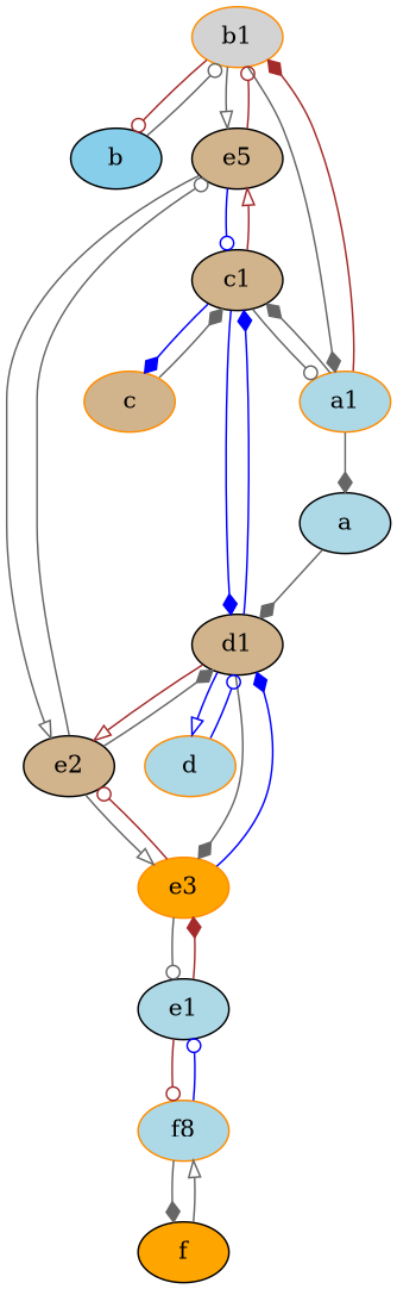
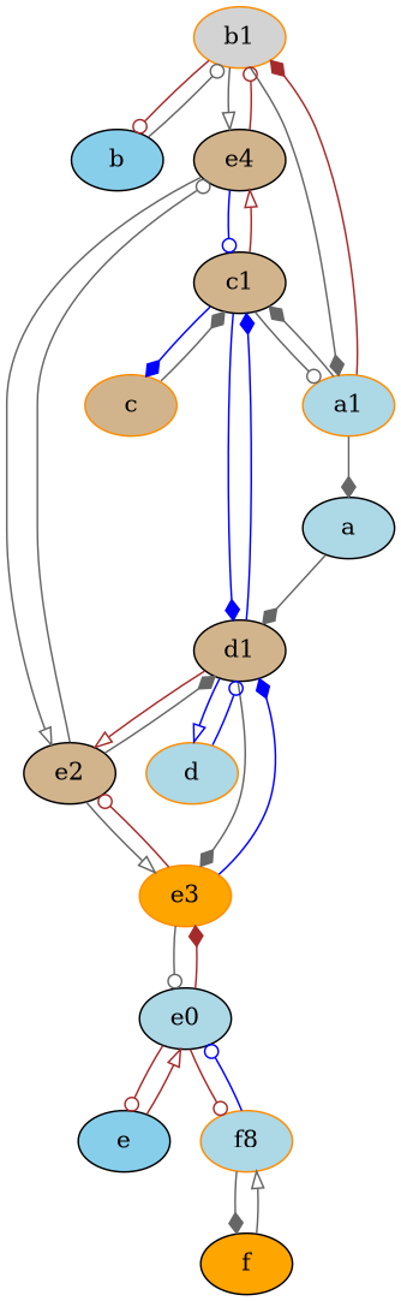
  digraph {
    node [color=black fillcolor=tan style=filled]
    edge [arrowhead=diamond color=gray40]
    b1 [color=darkorange fillcolor=lightgrey]
    b [fillcolor=skyblue]
-   e4 [label=e5]
+   e4
    a1 [color=darkorange fillcolor=lightblue]
    e2
    c1
    a [fillcolor=lightblue]
-   e1 [fillcolor=lightblue]
+   e1 [fillcolor=lightblue label=e0]
+   e [fillcolor=skyblue]
    n10 [color=darkorange fillcolor=lightblue label=f8]
    e3 [color=darkorange fillcolor=orange]
    f [fillcolor=orange]
    d1
    d [color=darkorange fillcolor=lightblue]
    c [color=darkorange]
    b1 -> b [arrowhead=odot color=brown]
    b1 -> e4 [arrowhead=onormal]
    b1 -> a1
    b -> b1 [arrowhead=odot]
    e4 -> b1 [arrowhead=odot color=brown]
    e4 -> e2 [arrowhead=onormal]
    e4 -> c1 [arrowhead=odot color=blue]
    a1 -> b1 [color=brown]
    a1 -> c1
    a1 -> a
    e2 -> e4 [arrowhead=odot]
    e2 -> e3 [arrowhead=onormal]
    e2 -> d1
    c1 -> e4 [arrowhead=onormal color=brown]
    c1 -> a1 [arrowhead=odot]
    c1 -> d1 [color=blue]
    c1 -> c [color=blue]
    a -> d1
+   e1 -> e [arrowhead=odot color=brown]
    e1 -> n10 [arrowhead=odot color=brown]
    e1 -> e3 [color=brown]
+   e -> e1 [arrowhead=onormal color=brown]
    n10 -> e1 [arrowhead=odot color=blue]
    n10 -> f
    e3 -> e2 [arrowhead=odot color=brown]
    e3 -> e1 [arrowhead=odot]
    e3 -> d1 [color=blue]
    f -> n10 [arrowhead=onormal]
    d1 -> e2 [arrowhead=onormal color=brown]
    d1 -> c1 [color=blue]
    d1 -> e3
    d1 -> d [arrowhead=onormal color=blue]
    d -> d1 [arrowhead=odot color=blue]
    c -> c1
  }
